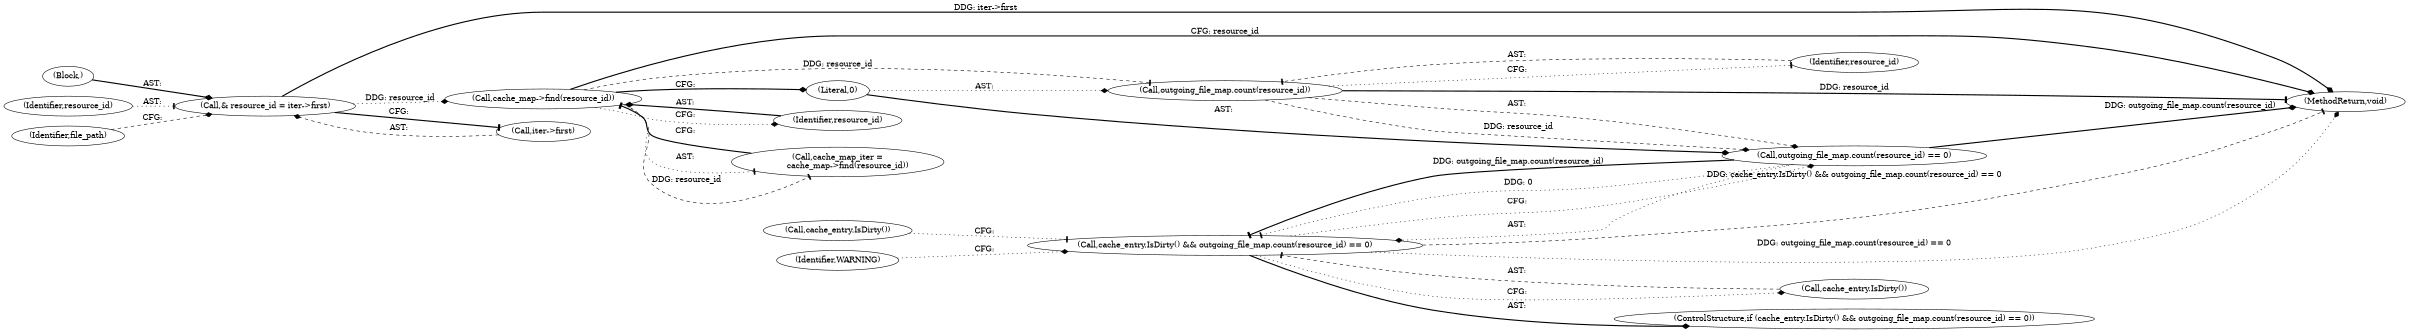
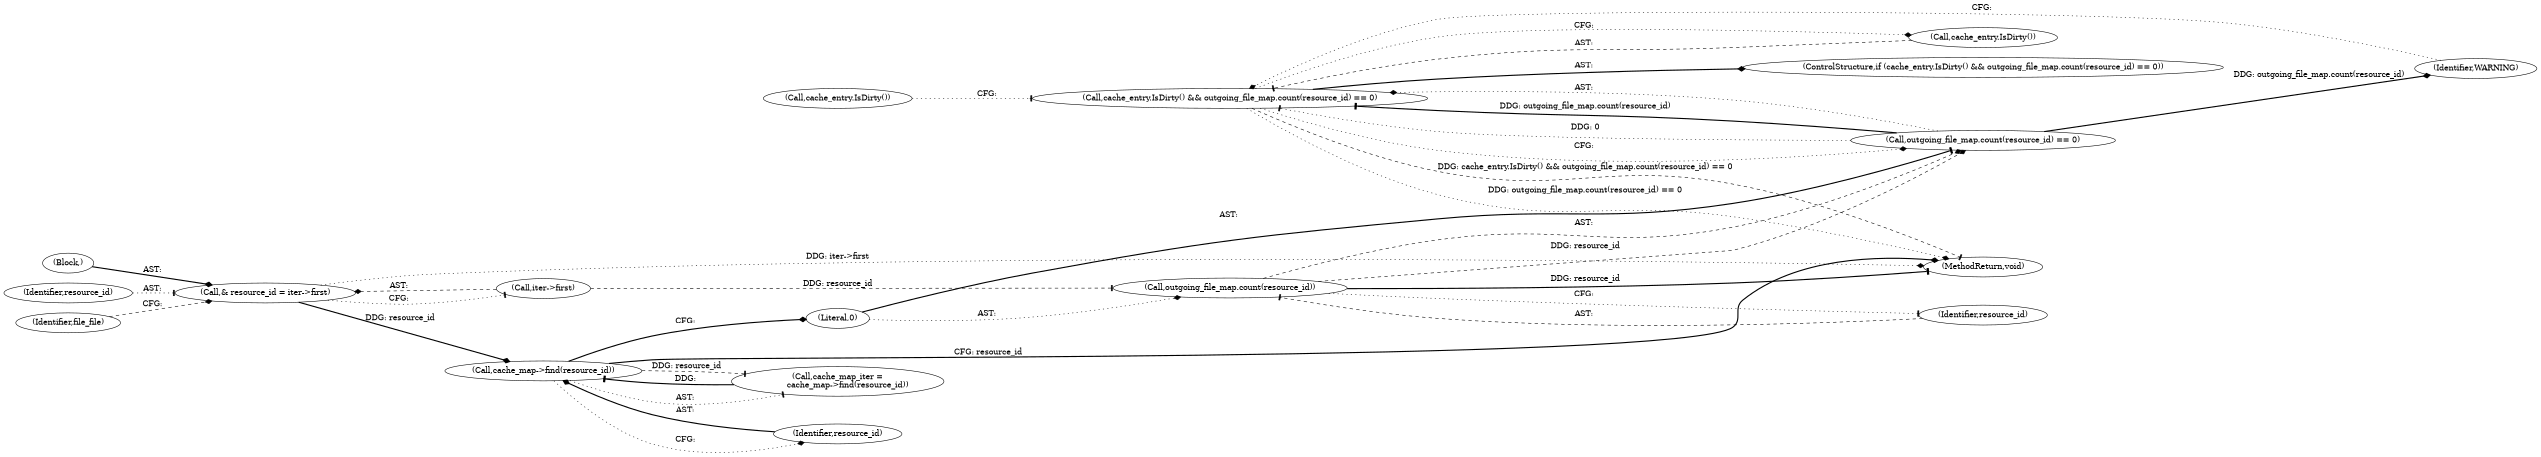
  digraph {
    rankdir=LR
    edge [arrowhead=diamond style=bold]
    n1 [label="(Call,cache_entry.IsDirty() && outgoing_file_map.count(resource_id) == 0)"]
    n2 [label="(Call,outgoing_file_map.count(resource_id) == 0)"]
    n3 [label="(MethodReturn,void)"]
    n4 [label="(Call,cache_entry.IsDirty())"]
    n5 [label="(ControlStructure,if (cache_entry.IsDirty() && outgoing_file_map.count(resource_id) == 0))"]
    n6 [label="(Literal,0)"]
    n7 [label="(Call,outgoing_file_map.count(resource_id))"]
    n8 [label="(Identifier,resource_id)"]
    n9 [label="(Call,cache_map->find(resource_id))"]
    n10 [label="(Identifier,resource_id)"]
    n11 [label="(Call,cache_map_iter =\n        cache_map->find(resource_id))"]
    n12 [label="(Call,& resource_id = iter->first)"]
    n13 [label="(Call,iter->first)"]
    n14 [label="(Block,)"]
    n15 [label="(Identifier,resource_id)"]
    n16 [label="(Identifier,WARNING)"]
-   n17 [label="(Identifier,file_path)"]
+   n17 [label="(Identifier,file_file)"]
    n18 [label="(Call,cache_entry.IsDirty())"]
    n1 -> n2 [label="CFG: " style=dotted]
    n1 -> n3 [arrowhead=tee label="DDG: cache_entry.IsDirty() && outgoing_file_map.count(resource_id) == 0" style=dashed]
    n1 -> n3 [label="DDG: outgoing_file_map.count(resource_id) == 0" style=dotted]
    n1 -> n4 [label="CFG: " style=dotted]
    n1 -> n5 [label="AST: "]
    n2 -> n1 [label="AST: " style=dotted]
    n2 -> n1 [arrowhead=tee label="DDG: outgoing_file_map.count(resource_id)"]
    n2 -> n1 [arrowhead=tee label="DDG: 0" style=dotted]
-   n2 -> n3 [label="DDG: outgoing_file_map.count(resource_id)"]
+   n2 -> n16 [label="DDG: outgoing_file_map.count(resource_id)"]
    n4 -> n1 [arrowhead=tee label="AST: " style=dashed]
-   n6 -> n2 [label="AST: "]
+   n6 -> n2 [arrowhead=tee label="AST: "]
    n6 -> n7 [label="AST: " style=dotted]
    n7 -> n2 [label="AST: " style=dashed]
    n7 -> n2 [label="DDG: resource_id" style=dashed]
    n7 -> n3 [arrowhead=tee label="DDG: resource_id"]
    n7 -> n8 [arrowhead=tee label="CFG: " style=dotted]
    n8 -> n7 [arrowhead=tee label="AST: " style=dashed]
    n9 -> n3 [label="CFG: resource_id"]
    n9 -> n6 [label="CFG: "]
-   n9 -> n7 [arrowhead=tee label="DDG: resource_id" style=dashed]
+   n13 -> n7 [arrowhead=tee label="DDG: resource_id" style=dashed]
    n9 -> n10 [label="CFG: " style=dotted]
    n9 -> n11 [arrowhead=tee label="AST: " style=dotted]
    n9 -> n11 [arrowhead=tee label="DDG: resource_id" style=dashed]
    n10 -> n9 [label="AST: "]
-   n11 -> n9 [arrowhead=tee label="CFG: "]
-   n12 -> n3 [label="DDG: iter->first"]
-   n12 -> n9 [label="DDG: resource_id" style=dotted]
-   n12 -> n13 [arrowhead=tee label="CFG: "]
+   n11 -> n9 [arrowhead=tee label="DDG: "]
+   n12 -> n3 [label="DDG: iter->first" style=dotted]
+   n12 -> n9 [label="DDG: resource_id"]
+   n12 -> n13 [arrowhead=tee label="CFG: " style=dotted]
    n13 -> n12 [label="AST: " style=dashed]
    n14 -> n12 [label="AST: "]
    n15 -> n12 [arrowhead=tee label="AST: " style=dotted]
    n16 -> n1 [label="CFG: " style=dotted]
    n17 -> n12 [label="CFG: " style=dashed]
    n18 -> n1 [arrowhead=tee label="CFG: " style=dotted]
  }
